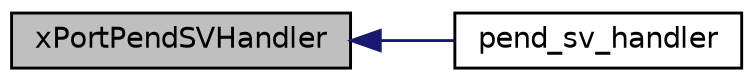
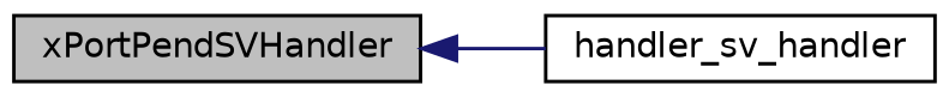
  digraph {
    rankdir=LR
    node [color=black fontname=Helvetica fontsize=10 shape=record style=filled]
    n1 [fillcolor=grey75 fontcolor=black height=0.2 label=xPortPendSVHandler width=0.4]
-   n2 [fillcolor=white height=0.2 label=pend_sv_handler width=0.4]
+   n2 [fillcolor=white height=0.2 label=handler_sv_handler width=0.4]
    n1 -> n2 [color=midnightblue dir=back fontname=Helvetica fontsize=10 labelfontname=Helvetica labelfontsize=10 style=solid]
  }
